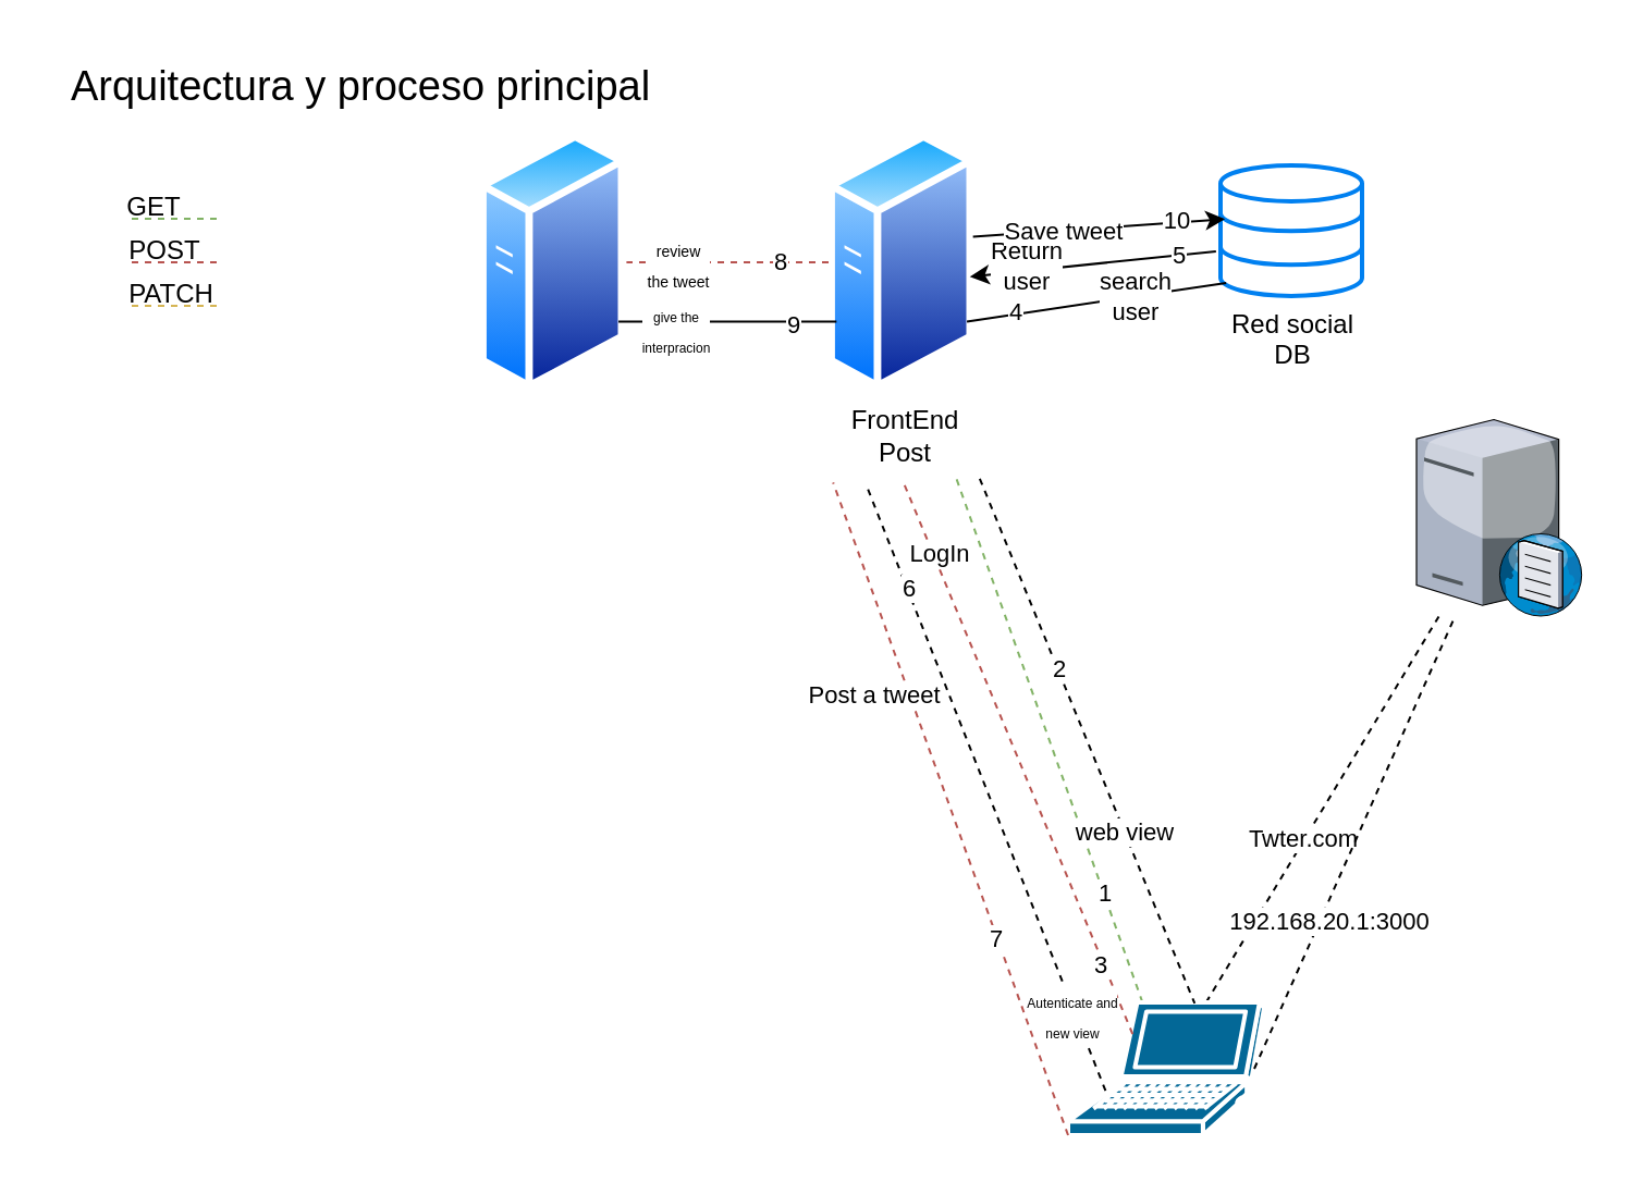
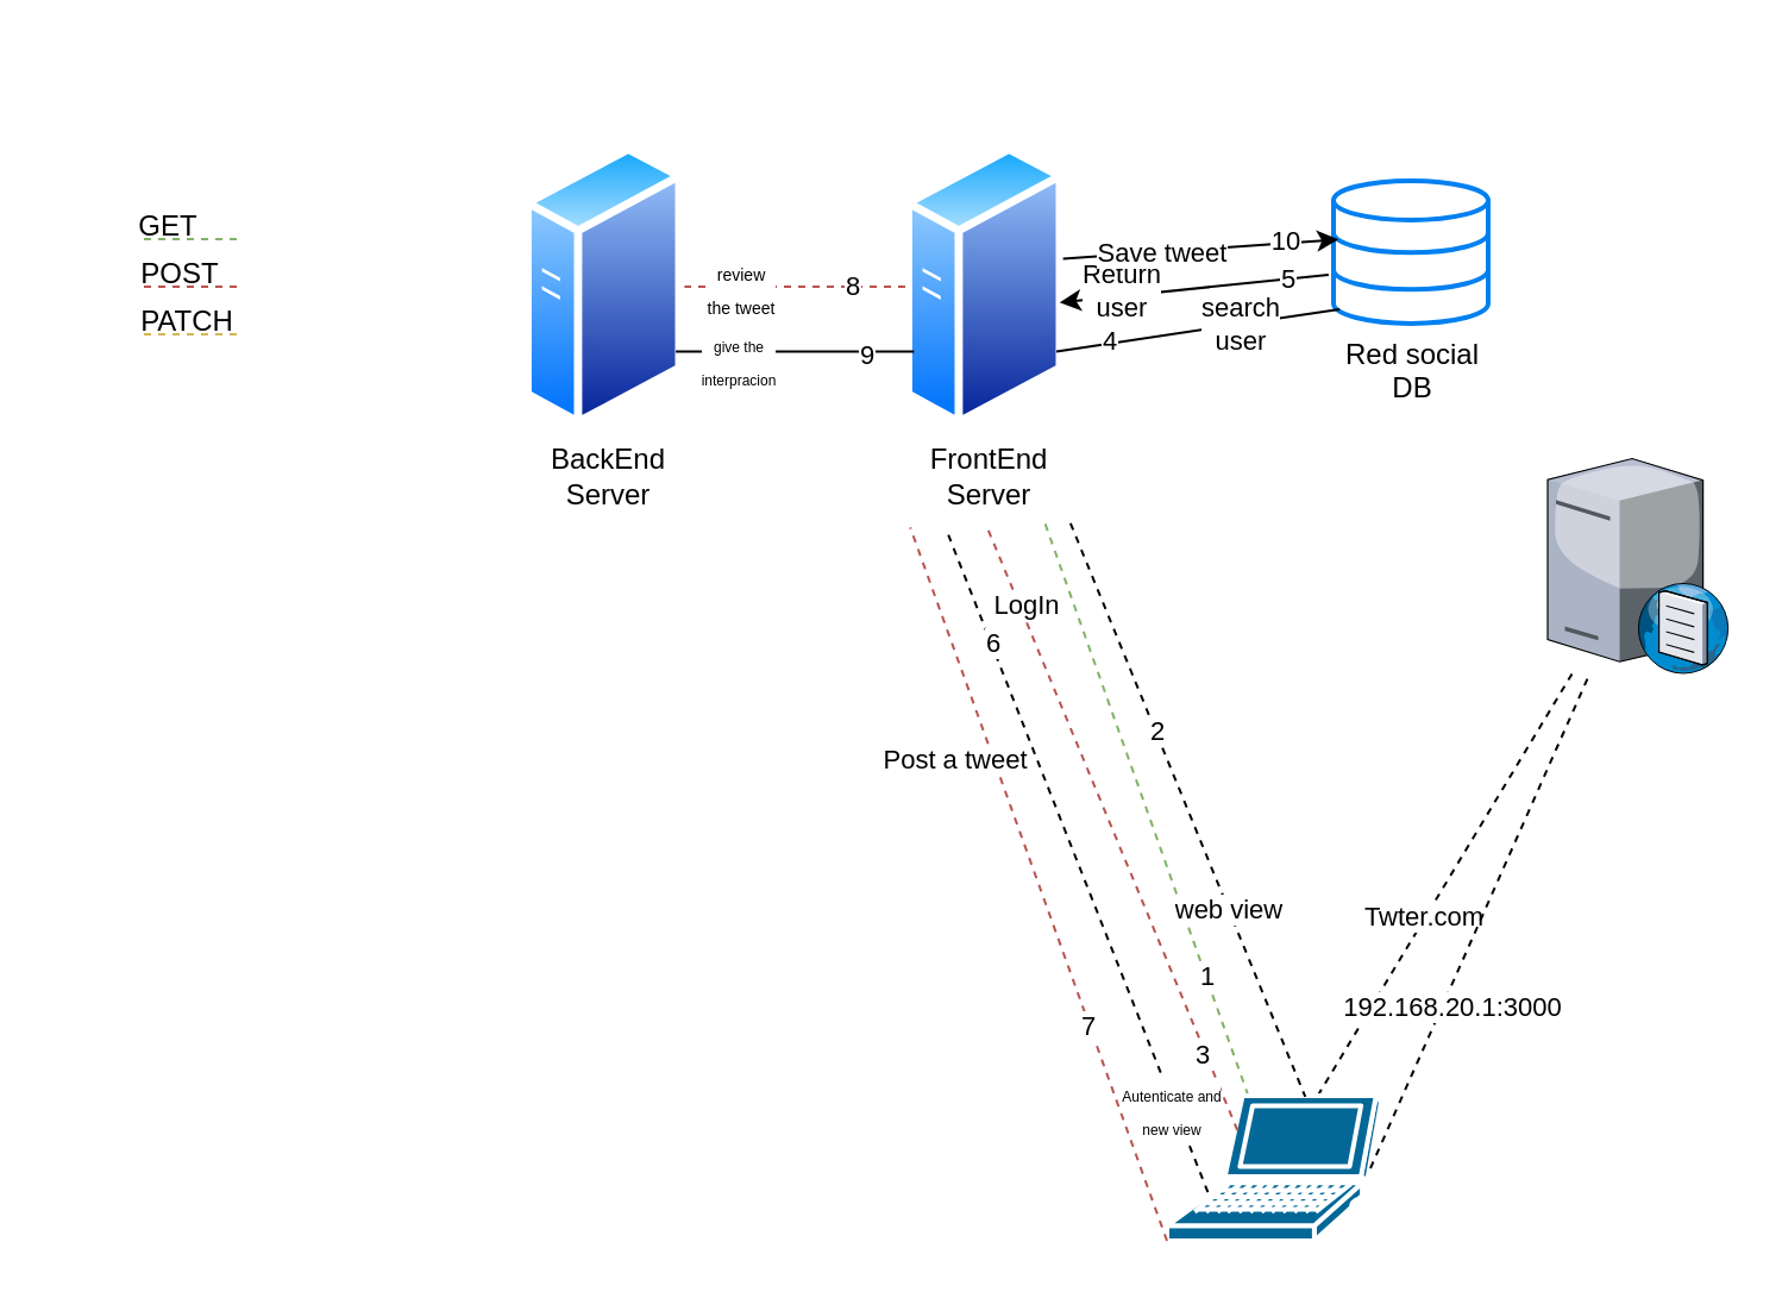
  <mxCell id="0" />
  <mxCell id="1" parent="0" />
  <mxCell id="2" style="edgeStyle=none;html=1;fillColor=#d5e8d4;strokeColor=#82b366;dashed=1;endArrow=none;endFill=0;entryX=0.839;entryY=0.985;entryDx=0;entryDy=0;entryPerimeter=0;" parent="1" source="6" target="12" edge="1"><mxGeometry relative="1" as="geometry"><mxPoint x="415" y="520" as="sourcePoint" /></mxGeometry></mxCell>
  <mxCell id="3" value="1" style="edgeLabel;html=1;align=center;verticalAlign=middle;resizable=0;points=[];" parent="2" vertex="1" connectable="0"><mxGeometry x="-0.578" relative="1" as="geometry"><mxPoint as="offset" /></mxGeometry></mxCell>
  <mxCell id="4" style="edgeStyle=none;html=1;dashed=1;endArrow=none;endFill=0;" parent="1" source="6" target="23" edge="1"><mxGeometry relative="1" as="geometry" /></mxCell>
  <mxCell id="5" value="Twter.com" style="edgeLabel;html=1;align=center;verticalAlign=middle;resizable=0;points=[];" parent="4" vertex="1" connectable="0"><mxGeometry x="-0.148" y="1" relative="1" as="geometry"><mxPoint as="offset" /></mxGeometry></mxCell>
  <mxCell id="6" value="" style="shape=mxgraph.cisco.computers_and_peripherals.laptop;html=1;pointerEvents=1;dashed=0;fillColor=#036897;strokeColor=#ffffff;strokeWidth=2;verticalLabelPosition=bottom;verticalAlign=top;align=center;outlineConnect=0;" parent="1" vertex="1"><mxGeometry x="490" y="460" width="90" height="61" as="geometry" /></mxCell>
  <mxCell id="7" value="" style="group" parent="1" vertex="1" connectable="0"><mxGeometry x="220" y="60" width="70" height="160" as="geometry" /></mxCell>
  <mxCell id="8" value="" style="image;aspect=fixed;perimeter=ellipsePerimeter;html=1;align=center;shadow=0;dashed=0;spacingTop=3;image=img/lib/active_directory/generic_server.svg;" parent="7" vertex="1"><mxGeometry width="67.2" height="120" as="geometry" /></mxCell>
+ <mxCell id="9" value="BackEnd&lt;br&gt;Server" style="text;html=1;align=center;verticalAlign=middle;resizable=0;points=[];autosize=1;strokeColor=none;fillColor=none;" parent="7" vertex="1"><mxGeometry y="120" width="70" height="40" as="geometry" /></mxCell>
  <mxCell id="10" value="" style="group" parent="1" vertex="1" connectable="0"><mxGeometry x="380" y="60" width="70" height="160" as="geometry" /></mxCell>
  <mxCell id="11" value="" style="image;aspect=fixed;perimeter=ellipsePerimeter;html=1;align=center;shadow=0;dashed=0;spacingTop=3;image=img/lib/active_directory/generic_server.svg;" parent="10" vertex="1"><mxGeometry width="67.2" height="120" as="geometry" /></mxCell>
- <mxCell id="12" value="FrontEnd&lt;br&gt;Post" style="text;html=1;align=center;verticalAlign=middle;resizable=0;points=[];autosize=1;strokeColor=none;fillColor=none;" parent="10" vertex="1"><mxGeometry y="120" width="70" height="40" as="geometry" /></mxCell>
+ <mxCell id="12" value="FrontEnd&lt;br&gt;Server" style="text;html=1;align=center;verticalAlign=middle;resizable=0;points=[];autosize=1;strokeColor=none;fillColor=none;" parent="10" vertex="1"><mxGeometry y="120" width="70" height="40" as="geometry" /></mxCell>
  <mxCell id="13" style="edgeStyle=none;html=1;exitX=0;exitY=0.5;exitDx=0;exitDy=0;entryX=1;entryY=0.5;entryDx=0;entryDy=0;endArrow=none;endFill=0;dashed=1;fillColor=#f8cecc;strokeColor=#b85450;" parent="1" source="11" target="8" edge="1"><mxGeometry relative="1" as="geometry" /></mxCell>
  <mxCell id="14" value="&lt;font style=&quot;font-size: 7px;&quot;&gt;review&lt;/font&gt;&lt;div&gt;&lt;font style=&quot;font-size: 7px;&quot;&gt;the tweet&lt;/font&gt;&lt;/div&gt;" style="edgeLabel;html=1;align=center;verticalAlign=middle;resizable=0;points=[];" parent="13" vertex="1" connectable="0"><mxGeometry x="0.68" y="-1" relative="1" as="geometry"><mxPoint x="8" y="1" as="offset" /></mxGeometry></mxCell>
  <mxCell id="15" value="8" style="edgeLabel;html=1;align=center;verticalAlign=middle;resizable=0;points=[];" parent="13" vertex="1" connectable="0"><mxGeometry x="-0.497" y="-1" relative="1" as="geometry"><mxPoint as="offset" /></mxGeometry></mxCell>
  <mxCell id="16" value="" style="endArrow=none;html=1;dashed=1;fillColor=#fff2cc;strokeColor=#d6b656;" parent="1" edge="1"><mxGeometry width="50" height="50" relative="1" as="geometry"><mxPoint x="60" y="140" as="sourcePoint" /><mxPoint x="100" y="140" as="targetPoint" /></mxGeometry></mxCell>
  <mxCell id="17" value="" style="endArrow=none;html=1;dashed=1;fillColor=#f8cecc;strokeColor=#b85450;" parent="1" edge="1"><mxGeometry width="50" height="50" relative="1" as="geometry"><mxPoint x="60" y="120" as="sourcePoint" /><mxPoint x="100" y="120" as="targetPoint" /></mxGeometry></mxCell>
  <mxCell id="18" value="" style="endArrow=none;html=1;dashed=1;fillColor=#d5e8d4;strokeColor=#82b366;" parent="1" edge="1"><mxGeometry width="50" height="50" relative="1" as="geometry"><mxPoint x="60" y="100" as="sourcePoint" /><mxPoint x="100" y="100" as="targetPoint" /></mxGeometry></mxCell>
  <mxCell id="19" value="GET" style="text;html=1;align=center;verticalAlign=middle;resizable=0;points=[];autosize=1;strokeColor=none;fillColor=none;" parent="1" vertex="1"><mxGeometry x="45" y="80" width="50" height="30" as="geometry" /></mxCell>
  <mxCell id="20" value="POST" style="text;html=1;align=center;verticalAlign=middle;resizable=0;points=[];autosize=1;strokeColor=none;fillColor=none;" parent="1" vertex="1"><mxGeometry x="45" y="100" width="60" height="30" as="geometry" /></mxCell>
  <mxCell id="21" value="PATCH" style="text;html=1;align=center;verticalAlign=middle;resizable=0;points=[];autosize=1;strokeColor=none;fillColor=none;" parent="1" vertex="1"><mxGeometry x="48" y="120" width="60" height="30" as="geometry" /></mxCell>
  <mxCell id="22" value="Red social&lt;br&gt;DB" style="html=1;verticalLabelPosition=bottom;align=center;labelBackgroundColor=#ffffff;verticalAlign=top;strokeWidth=2;strokeColor=#0080F0;shadow=0;dashed=0;shape=mxgraph.ios7.icons.data;" parent="1" vertex="1"><mxGeometry x="560" y="75.45" width="65" height="60" as="geometry" /></mxCell>
  <mxCell id="23" value="" style="verticalLabelPosition=bottom;sketch=0;aspect=fixed;html=1;verticalAlign=top;strokeColor=none;align=center;outlineConnect=0;shape=mxgraph.citrix.dns_server;" parent="1" vertex="1"><mxGeometry x="650" y="190" width="76.5" height="92.5" as="geometry" /></mxCell>
  <mxCell id="24" style="edgeStyle=none;html=1;dashed=1;endArrow=none;endFill=0;exitX=0.95;exitY=0.5;exitDx=0;exitDy=0;exitPerimeter=0;" parent="1" source="6" target="23" edge="1"><mxGeometry relative="1" as="geometry"><mxPoint x="431" y="540" as="sourcePoint" /><mxPoint x="600" y="398" as="targetPoint" /></mxGeometry></mxCell>
  <mxCell id="25" value="192.168.20.1:3000" style="edgeLabel;html=1;align=center;verticalAlign=middle;resizable=0;points=[];" parent="24" vertex="1" connectable="0"><mxGeometry x="-0.328" y="-3" relative="1" as="geometry"><mxPoint as="offset" /></mxGeometry></mxCell>
  <mxCell id="26" style="edgeStyle=none;html=1;entryX=0.04;entryY=0.9;entryDx=0;entryDy=0;entryPerimeter=0;exitX=1;exitY=0.75;exitDx=0;exitDy=0;endArrow=none;endFill=0;" parent="1" source="11" target="22" edge="1"><mxGeometry relative="1" as="geometry" /></mxCell>
  <mxCell id="27" value="4" style="edgeLabel;html=1;align=center;verticalAlign=middle;resizable=0;points=[];" parent="26" vertex="1" connectable="0"><mxGeometry x="-0.639" y="1" relative="1" as="geometry"><mxPoint as="offset" /></mxGeometry></mxCell>
  <mxCell id="28" value="search&lt;br&gt;user" style="edgeLabel;html=1;align=center;verticalAlign=middle;resizable=0;points=[];" parent="26" vertex="1" connectable="0"><mxGeometry x="0.292" relative="1" as="geometry"><mxPoint as="offset" /></mxGeometry></mxCell>
  <mxCell id="29" style="edgeStyle=none;html=1;entryX=0.646;entryY=0.008;entryDx=0;entryDy=0;entryPerimeter=0;exitX=0.992;exitY=0.985;exitDx=0;exitDy=0;exitPerimeter=0;endArrow=none;endFill=0;dashed=1;" parent="1" source="12" target="6" edge="1"><mxGeometry relative="1" as="geometry"><mxPoint x="470" y="520.667" as="targetPoint" /></mxGeometry></mxCell>
  <mxCell id="30" value="2" style="edgeLabel;html=1;align=center;verticalAlign=middle;resizable=0;points=[];" parent="29" vertex="1" connectable="0"><mxGeometry x="-0.276" relative="1" as="geometry"><mxPoint as="offset" /></mxGeometry></mxCell>
  <mxCell id="31" value="web view" style="edgeLabel;html=1;align=center;verticalAlign=middle;resizable=0;points=[];" parent="29" vertex="1" connectable="0"><mxGeometry x="0.344" relative="1" as="geometry"><mxPoint as="offset" /></mxGeometry></mxCell>
  <mxCell id="32" style="edgeStyle=none;html=1;exitX=0.329;exitY=0.238;exitDx=0;exitDy=0;exitPerimeter=0;entryX=0.497;entryY=1.051;entryDx=0;entryDy=0;entryPerimeter=0;fillColor=#f8cecc;strokeColor=#b85450;endArrow=none;endFill=0;dashed=1;" parent="1" source="6" target="12" edge="1"><mxGeometry relative="1" as="geometry" /></mxCell>
  <mxCell id="33" value="3" style="edgeLabel;html=1;align=center;verticalAlign=middle;resizable=0;points=[];" parent="32" vertex="1" connectable="0"><mxGeometry x="-0.744" y="2" relative="1" as="geometry"><mxPoint as="offset" /></mxGeometry></mxCell>
  <mxCell id="34" value="LogIn" style="edgeLabel;html=1;align=center;verticalAlign=middle;resizable=0;points=[];" parent="32" vertex="1" connectable="0"><mxGeometry x="0.739" y="-2" relative="1" as="geometry"><mxPoint as="offset" /></mxGeometry></mxCell>
  <mxCell id="35" style="edgeStyle=none;html=1;exitX=-0.032;exitY=0.659;exitDx=0;exitDy=0;exitPerimeter=0;entryX=0.965;entryY=0.555;entryDx=0;entryDy=0;entryPerimeter=0;" parent="1" source="22" target="11" edge="1"><mxGeometry relative="1" as="geometry"><mxPoint x="450" y="130" as="targetPoint" /></mxGeometry></mxCell>
  <mxCell id="36" value="5" style="edgeLabel;html=1;align=center;verticalAlign=middle;resizable=0;points=[];" parent="35" vertex="1" connectable="0"><mxGeometry x="-0.683" relative="1" as="geometry"><mxPoint as="offset" /></mxGeometry></mxCell>
  <mxCell id="37" value="Return&lt;br&gt;user" style="edgeLabel;html=1;align=center;verticalAlign=middle;resizable=0;points=[];" parent="35" vertex="1" connectable="0"><mxGeometry x="0.543" y="-2" relative="1" as="geometry"><mxPoint as="offset" /></mxGeometry></mxCell>
  <mxCell id="38" style="edgeStyle=none;html=1;exitX=0.191;exitY=0.665;exitDx=0;exitDy=0;exitPerimeter=0;entryX=0.243;entryY=1.038;entryDx=0;entryDy=0;entryPerimeter=0;endArrow=none;endFill=0;dashed=1;" parent="1" source="6" target="12" edge="1"><mxGeometry relative="1" as="geometry"><mxPoint x="410" y="553" as="sourcePoint" /><mxPoint x="385" y="230" as="targetPoint" /></mxGeometry></mxCell>
  <mxCell id="39" value="&lt;font style=&quot;font-size: 6px;&quot;&gt;Autenticate and&lt;br&gt;new view&lt;/font&gt;" style="edgeLabel;html=1;align=center;verticalAlign=middle;resizable=0;points=[];" parent="38" vertex="1" connectable="0"><mxGeometry x="-0.744" y="2" relative="1" as="geometry"><mxPoint as="offset" /></mxGeometry></mxCell>
  <mxCell id="40" value="6" style="edgeLabel;html=1;align=center;verticalAlign=middle;resizable=0;points=[];" parent="38" vertex="1" connectable="0"><mxGeometry x="0.656" relative="1" as="geometry"><mxPoint as="offset" /></mxGeometry></mxCell>
  <mxCell id="41" style="edgeStyle=none;html=1;exitX=0;exitY=1;exitDx=0;exitDy=0;exitPerimeter=0;entryX=0.03;entryY=1.029;entryDx=0;entryDy=0;entryPerimeter=0;fillColor=#f8cecc;strokeColor=#b85450;endArrow=none;endFill=0;dashed=1;" parent="1" source="6" target="12" edge="1"><mxGeometry relative="1" as="geometry"><mxPoint x="380" y="579" as="sourcePoint" /><mxPoint x="350" y="230" as="targetPoint" /></mxGeometry></mxCell>
  <mxCell id="42" value="&lt;font&gt;7&lt;/font&gt;" style="edgeLabel;html=1;align=center;verticalAlign=middle;resizable=0;points=[];" parent="41" vertex="1" connectable="0"><mxGeometry x="-0.744" y="2" relative="1" as="geometry"><mxPoint x="-18" y="-53" as="offset" /></mxGeometry></mxCell>
  <mxCell id="43" value="Post a tweet" style="edgeLabel;html=1;align=center;verticalAlign=middle;resizable=0;points=[];" parent="41" vertex="1" connectable="0"><mxGeometry x="0.351" relative="1" as="geometry"><mxPoint x="-17" as="offset" /></mxGeometry></mxCell>
  <mxCell id="44" style="edgeStyle=none;html=1;entryX=0;entryY=0.75;entryDx=0;entryDy=0;exitX=1;exitY=0.75;exitDx=0;exitDy=0;endArrow=none;endFill=0;" parent="1" source="8" target="11" edge="1"><mxGeometry relative="1" as="geometry" /></mxCell>
  <mxCell id="45" value="&lt;font style=&quot;font-size: 6px;&quot;&gt;give the&lt;br&gt;interpracion&lt;/font&gt;" style="edgeLabel;html=1;align=center;verticalAlign=middle;resizable=0;points=[];" parent="44" vertex="1" connectable="0"><mxGeometry x="-0.641" y="1" relative="1" as="geometry"><mxPoint x="8" y="4" as="offset" /></mxGeometry></mxCell>
  <mxCell id="46" value="9" style="edgeLabel;html=1;align=center;verticalAlign=middle;resizable=0;points=[];" parent="44" vertex="1" connectable="0"><mxGeometry x="0.589" y="-1" relative="1" as="geometry"><mxPoint as="offset" /></mxGeometry></mxCell>
  <mxCell id="47" style="edgeStyle=none;html=1;entryX=0.032;entryY=0.412;entryDx=0;entryDy=0;entryPerimeter=0;exitX=0.987;exitY=0.402;exitDx=0;exitDy=0;exitPerimeter=0;" parent="1" source="11" target="22" edge="1"><mxGeometry relative="1" as="geometry" /></mxCell>
  <mxCell id="48" value="Save tweet" style="edgeLabel;html=1;align=center;verticalAlign=middle;resizable=0;points=[];" parent="47" vertex="1" connectable="0"><mxGeometry x="-0.294" relative="1" as="geometry"><mxPoint as="offset" /></mxGeometry></mxCell>
  <mxCell id="49" value="10" style="edgeLabel;html=1;align=center;verticalAlign=middle;resizable=0;points=[];" parent="47" vertex="1" connectable="0"><mxGeometry x="0.596" y="1" relative="1" as="geometry"><mxPoint as="offset" /></mxGeometry></mxCell>
- <mxCell id="50" value="&lt;font style=&quot;font-size: 19px;&quot;&gt;Arquitectura y proceso principal&lt;/font&gt;" style="text;html=1;align=center;verticalAlign=middle;resizable=0;points=[];autosize=1;strokeColor=none;fillColor=none;" parent="1" vertex="1"><mxGeometry width="290" height="40" as="geometry" x="20" y="20" /></mxCell>
